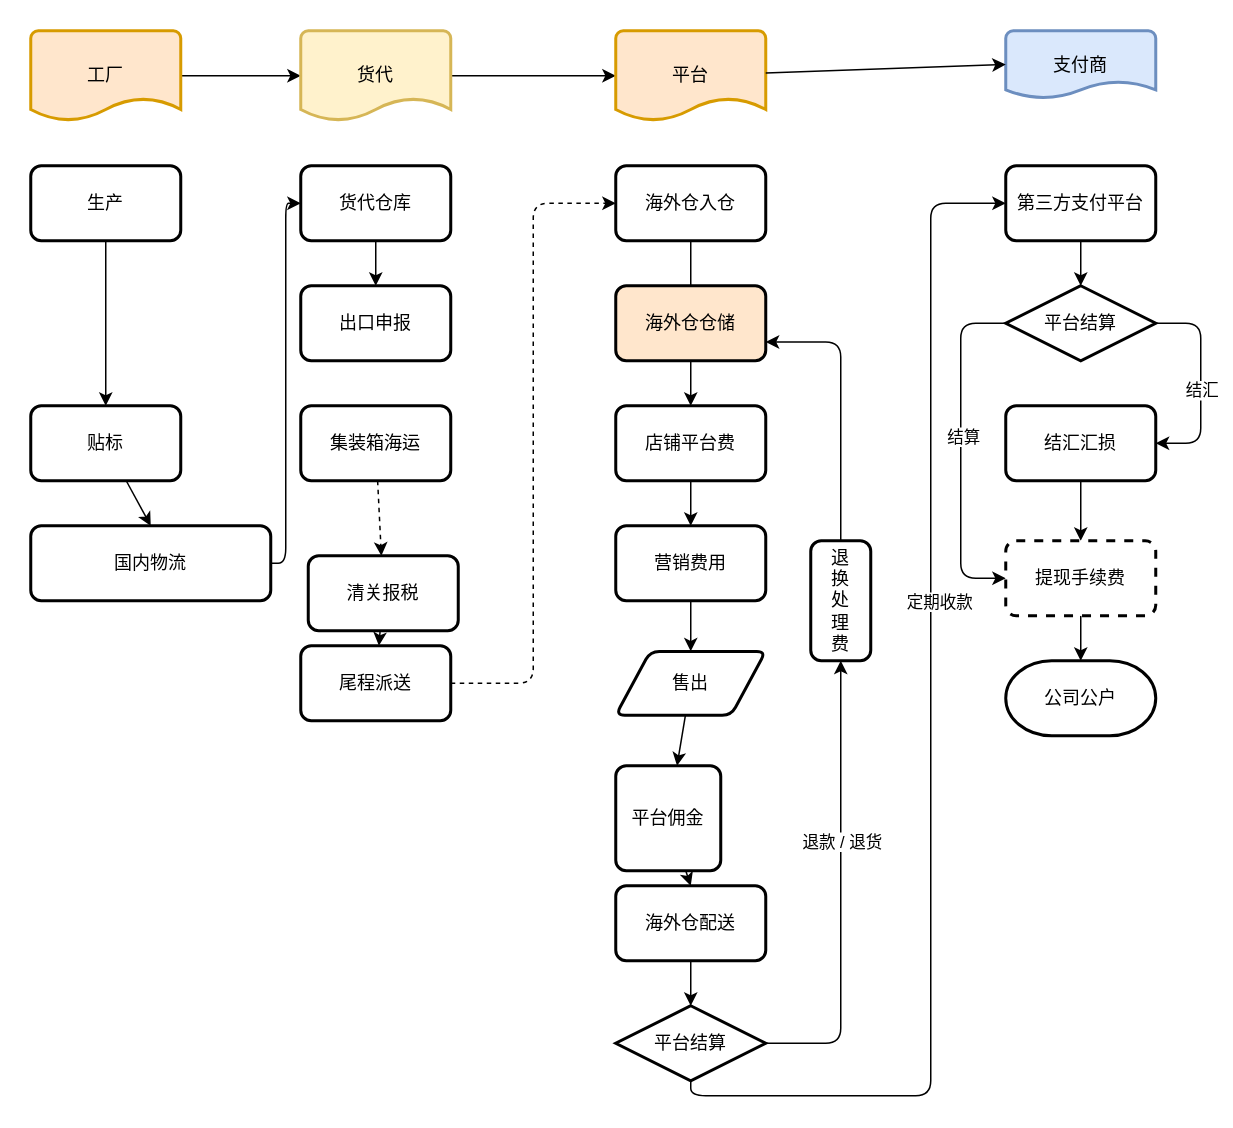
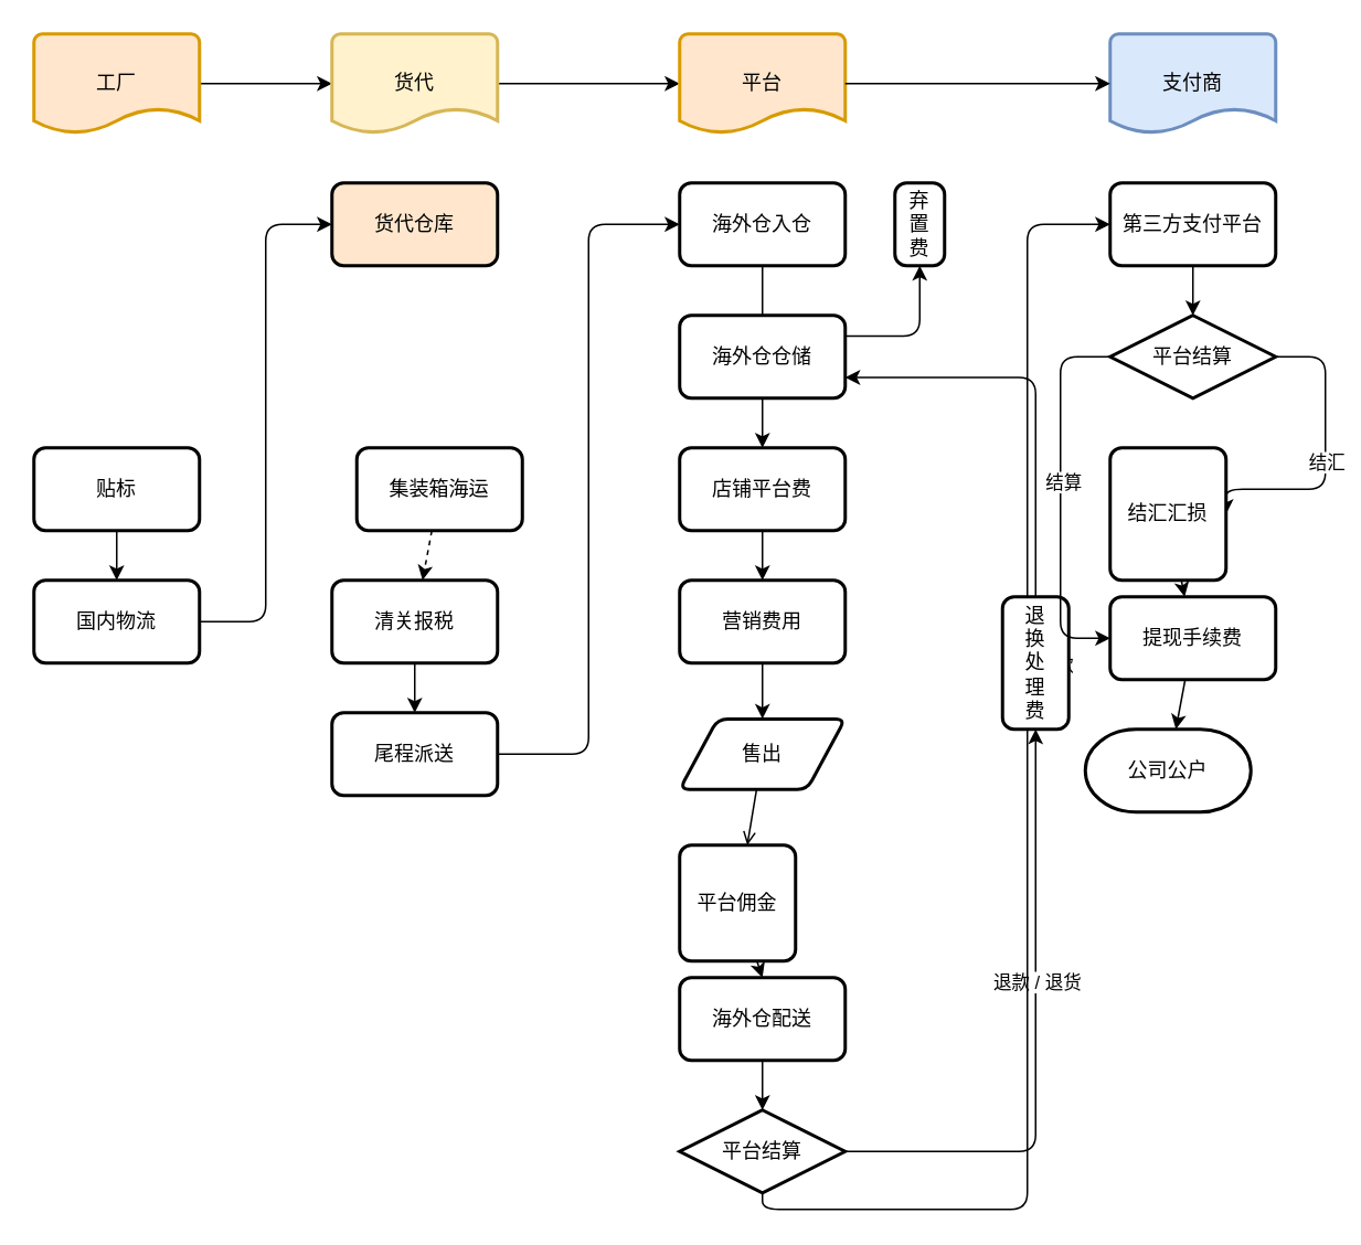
  <mxCell id="0" />
  <mxCell id="1" parent="0" />
- <mxCell id="2" value="" style="edgeStyle=none;html=1;" parent="1" source="3" target="5" edge="1"><mxGeometry relative="1" as="geometry" /></mxCell>
- <mxCell id="3" value="生产" style="rounded=1;whiteSpace=wrap;html=1;absoluteArcSize=1;arcSize=14;strokeWidth=2;" parent="1" vertex="1"><mxGeometry x="20" y="110" width="100" height="50" as="geometry" /></mxCell>
  <mxCell id="4" style="edgeStyle=none;html=1;entryX=0.5;entryY=0;entryDx=0;entryDy=0;" parent="1" source="5" target="7" edge="1"><mxGeometry relative="1" as="geometry" /></mxCell>
  <mxCell id="5" value="贴标" style="rounded=1;whiteSpace=wrap;html=1;absoluteArcSize=1;arcSize=14;strokeWidth=2;" parent="1" vertex="1"><mxGeometry x="20" y="270" width="100" height="50" as="geometry" /></mxCell>
  <mxCell id="6" style="edgeStyle=orthogonalEdgeStyle;html=1;entryX=0;entryY=0.5;entryDx=0;entryDy=0;" edge="1" parent="1" source="7" target="9"><mxGeometry relative="1" as="geometry" /></mxCell>
- <mxCell id="7" value="国内物流" style="rounded=1;whiteSpace=wrap;html=1;absoluteArcSize=1;arcSize=14;strokeWidth=2;" parent="1" vertex="1"><mxGeometry x="20" y="350" width="160" height="50" as="geometry" /></mxCell>
- <mxCell id="8" value="" style="edgeStyle=none;html=1;" parent="1" source="9" target="12" edge="1"><mxGeometry relative="1" as="geometry" /></mxCell>
- <mxCell id="9" value="货代仓库" style="rounded=1;whiteSpace=wrap;html=1;absoluteArcSize=1;arcSize=14;strokeWidth=2;" parent="1" vertex="1"><mxGeometry x="200" y="110" width="100" height="50" as="geometry" /></mxCell>
+ <mxCell id="7" value="国内物流" style="rounded=1;whiteSpace=wrap;html=1;absoluteArcSize=1;arcSize=14;strokeWidth=2;" parent="1" vertex="1"><mxGeometry x="20" y="350" width="100" height="50" as="geometry" /></mxCell>
+ <mxCell id="9" value="货代仓库" style="rounded=1;whiteSpace=wrap;html=1;absoluteArcSize=1;arcSize=14;strokeWidth=2;fillColor=#ffe6cc;" parent="1" vertex="1"><mxGeometry x="200" y="110" width="100" height="50" as="geometry" /></mxCell>
  <mxCell id="10" value="" style="edgeStyle=none;html=1;dashed=1;" parent="1" source="11" target="45" edge="1"><mxGeometry relative="1" as="geometry" /></mxCell>
- <mxCell id="11" value="集装箱海运" style="rounded=1;whiteSpace=wrap;html=1;absoluteArcSize=1;arcSize=14;strokeWidth=2;" parent="1" vertex="1"><mxGeometry x="200" y="270" width="100" height="50" as="geometry" /></mxCell>
- <mxCell id="12" value="出口申报" style="rounded=1;whiteSpace=wrap;html=1;absoluteArcSize=1;arcSize=14;strokeWidth=2;" parent="1" vertex="1"><mxGeometry x="200" y="190" width="100" height="50" as="geometry" /></mxCell>
- <mxCell id="13" style="edgeStyle=orthogonalEdgeStyle;html=1;entryX=0;entryY=0.5;entryDx=0;entryDy=0;dashed=1;" parent="1" source="14" target="16" edge="1"><mxGeometry relative="1" as="geometry" /></mxCell>
+ <mxCell id="11" value="集装箱海运" style="rounded=1;whiteSpace=wrap;html=1;absoluteArcSize=1;arcSize=14;strokeWidth=2;" parent="1" vertex="1"><mxGeometry x="215" y="270" width="100" height="50" as="geometry" /></mxCell>
+ <mxCell id="13" style="edgeStyle=orthogonalEdgeStyle;html=1;entryX=0;entryY=0.5;entryDx=0;entryDy=0;" parent="1" source="14" target="16" edge="1"><mxGeometry relative="1" as="geometry" /></mxCell>
  <mxCell id="14" value="尾程派送" style="rounded=1;whiteSpace=wrap;html=1;absoluteArcSize=1;arcSize=14;strokeWidth=2;" parent="1" vertex="1"><mxGeometry x="200" y="430" width="100" height="50" as="geometry" /></mxCell>
  <mxCell id="15" value="" style="edgeStyle=none;html=1;" parent="1" source="16" target="22" edge="1"><mxGeometry relative="1" as="geometry" /></mxCell>
  <mxCell id="16" value="海外仓入仓" style="rounded=1;whiteSpace=wrap;html=1;absoluteArcSize=1;arcSize=14;strokeWidth=2;" parent="1" vertex="1"><mxGeometry x="410" y="110" width="100" height="50" as="geometry" /></mxCell>
- <mxCell id="18" value="海外仓仓储" style="rounded=1;whiteSpace=wrap;html=1;absoluteArcSize=1;arcSize=14;strokeWidth=2;fillColor=#ffe6cc;" parent="1" vertex="1"><mxGeometry x="410" y="190" width="100" height="50" as="geometry" /></mxCell>
+ <mxCell id="17" value="" style="html=1;exitX=1;exitY=0.25;exitDx=0;exitDy=0;entryX=0.5;entryY=1;entryDx=0;entryDy=0;edgeStyle=orthogonalEdgeStyle;" parent="1" source="18" target="35" edge="1"><mxGeometry relative="1" as="geometry"><mxPoint x="510" y="196.88" as="sourcePoint" /><mxPoint x="608" y="210" as="targetPoint" /></mxGeometry></mxCell>
+ <mxCell id="18" value="海外仓仓储" style="rounded=1;whiteSpace=wrap;html=1;absoluteArcSize=1;arcSize=14;strokeWidth=2;" parent="1" vertex="1"><mxGeometry x="410" y="190" width="100" height="50" as="geometry" /></mxCell>
  <mxCell id="19" value="" style="edgeStyle=none;html=1;" parent="1" source="20" edge="1"><mxGeometry relative="1" as="geometry"><mxPoint x="460" y="670" as="targetPoint" /></mxGeometry></mxCell>
  <mxCell id="20" value="海外仓配送" style="rounded=1;whiteSpace=wrap;html=1;absoluteArcSize=1;arcSize=14;strokeWidth=2;" parent="1" vertex="1"><mxGeometry x="410" y="590" width="100" height="50" as="geometry" /></mxCell>
  <mxCell id="21" value="" style="edgeStyle=none;html=1;entryX=0.5;entryY=0;entryDx=0;entryDy=0;" parent="1" source="22" target="24" edge="1"><mxGeometry relative="1" as="geometry"><mxPoint x="580" y="440" as="targetPoint" /></mxGeometry></mxCell>
  <mxCell id="22" value="店铺平台费" style="rounded=1;whiteSpace=wrap;html=1;absoluteArcSize=1;arcSize=14;strokeWidth=2;" parent="1" vertex="1"><mxGeometry x="410" y="270" width="100" height="50" as="geometry" /></mxCell>
  <mxCell id="23" value="" style="edgeStyle=none;html=1;" parent="1" source="24" target="28" edge="1"><mxGeometry relative="1" as="geometry" /></mxCell>
  <mxCell id="24" value="营销费用" style="rounded=1;whiteSpace=wrap;html=1;absoluteArcSize=1;arcSize=14;strokeWidth=2;" parent="1" vertex="1"><mxGeometry x="410" y="350" width="100" height="50" as="geometry" /></mxCell>
  <mxCell id="25" style="edgeStyle=none;html=1;entryX=0.5;entryY=0;entryDx=0;entryDy=0;" parent="1" source="26" target="20" edge="1"><mxGeometry relative="1" as="geometry" /></mxCell>
  <mxCell id="26" value="平台佣金" style="rounded=1;whiteSpace=wrap;html=1;absoluteArcSize=1;arcSize=14;strokeWidth=2;" parent="1" vertex="1"><mxGeometry x="410" y="510" width="70" height="70" as="geometry" /></mxCell>
- <mxCell id="27" value="" style="edgeStyle=none;html=1;" parent="1" source="28" target="26" edge="1"><mxGeometry relative="1" as="geometry" /></mxCell>
+ <mxCell id="27" value="" style="edgeStyle=none;html=1;endArrow=open;" parent="1" source="28" target="26" edge="1"><mxGeometry relative="1" as="geometry" /></mxCell>
  <mxCell id="28" value="售出" style="shape=parallelogram;html=1;strokeWidth=2;perimeter=parallelogramPerimeter;whiteSpace=wrap;rounded=1;arcSize=12;size=0.23;" parent="1" vertex="1"><mxGeometry x="410" y="433.75" width="100" height="42.5" as="geometry" /></mxCell>
  <mxCell id="29" style="edgeStyle=orthogonalEdgeStyle;html=1;entryX=0.5;entryY=1;entryDx=0;entryDy=0;" parent="1" source="33" target="38" edge="1"><mxGeometry relative="1" as="geometry"><mxPoint x="600" y="440" as="targetPoint" /></mxGeometry></mxCell>
  <mxCell id="30" value="退款 / 退货" style="edgeLabel;html=1;align=center;verticalAlign=middle;resizable=0;points=[];" parent="29" vertex="1" connectable="0"><mxGeometry x="0.022" y="1" relative="1" as="geometry"><mxPoint x="1" y="-29" as="offset" /></mxGeometry></mxCell>
  <mxCell id="31" style="edgeStyle=orthogonalEdgeStyle;html=1;exitX=0.5;exitY=1;exitDx=0;exitDy=0;exitPerimeter=0;entryX=0;entryY=0.5;entryDx=0;entryDy=0;" parent="1" source="33" target="37" edge="1"><mxGeometry relative="1" as="geometry"><mxPoint x="670" y="130" as="targetPoint" /><Array as="points"><mxPoint x="460" y="730" /><mxPoint x="620" y="730" /><mxPoint x="620" y="135" /></Array></mxGeometry></mxCell>
  <mxCell id="32" value="定期收款" style="edgeLabel;html=1;align=center;verticalAlign=middle;resizable=0;points=[];" parent="31" vertex="1" connectable="0"><mxGeometry x="-0.723" y="3" relative="1" as="geometry"><mxPoint x="62" y="-327" as="offset" /></mxGeometry></mxCell>
  <mxCell id="33" value="平台结算" style="strokeWidth=2;html=1;shape=mxgraph.flowchart.decision;whiteSpace=wrap;" parent="1" vertex="1"><mxGeometry x="410" y="670" width="100" height="50" as="geometry" /></mxCell>
  <mxCell id="34" style="edgeStyle=orthogonalEdgeStyle;html=1;entryX=1;entryY=0.75;entryDx=0;entryDy=0;exitX=0.5;exitY=0;exitDx=0;exitDy=0;" parent="1" source="38" target="18" edge="1"><mxGeometry relative="1" as="geometry"><mxPoint x="600" y="390" as="sourcePoint" /></mxGeometry></mxCell>
+ <mxCell id="35" value="&lt;font style=&quot;color: light-dark(rgb(0, 0, 0), rgb(255, 255, 255));&quot;&gt;弃&lt;/font&gt;&lt;div&gt;&lt;span style=&quot;background-color: transparent;&quot;&gt;&lt;font style=&quot;color: light-dark(rgb(0, 0, 0), rgb(255, 255, 255));&quot;&gt;置&lt;/font&gt;&lt;/span&gt;&lt;/div&gt;&lt;div&gt;&lt;span style=&quot;background-color: transparent;&quot;&gt;&lt;font style=&quot;color: light-dark(rgb(0, 0, 0), rgb(255, 255, 255));&quot;&gt;费&lt;/font&gt;&lt;/span&gt;&lt;/div&gt;" style="rounded=1;whiteSpace=wrap;html=1;absoluteArcSize=1;arcSize=14;strokeWidth=2;flipH=0;flipV=0;horizontal=1;" parent="1" vertex="1"><mxGeometry x="540" y="110" width="30" height="50" as="geometry" /></mxCell>
  <mxCell id="36" value="" style="edgeStyle=none;html=1;" parent="1" source="37" target="43" edge="1"><mxGeometry relative="1" as="geometry" /></mxCell>
  <mxCell id="37" value="第三方支付平台" style="rounded=1;whiteSpace=wrap;html=1;absoluteArcSize=1;arcSize=14;strokeWidth=2;" parent="1" vertex="1"><mxGeometry x="670" y="110" width="100" height="50" as="geometry" /></mxCell>
- <mxCell id="38" value="&lt;span style=&quot;&quot;&gt;&lt;font style=&quot;color: light-dark(rgb(0, 0, 0), rgb(255, 255, 255));&quot;&gt;退&lt;/font&gt;&lt;/span&gt;&lt;div&gt;&lt;span style=&quot;&quot;&gt;&lt;font style=&quot;color: light-dark(rgb(0, 0, 0), rgb(255, 255, 255));&quot;&gt;换&lt;/font&gt;&lt;/span&gt;&lt;/div&gt;&lt;div&gt;&lt;span style=&quot;&quot;&gt;&lt;font style=&quot;color: light-dark(rgb(0, 0, 0), rgb(255, 255, 255));&quot;&gt;处&lt;/font&gt;&lt;/span&gt;&lt;/div&gt;&lt;div&gt;&lt;span style=&quot;&quot;&gt;&lt;font style=&quot;color: light-dark(rgb(0, 0, 0), rgb(255, 255, 255));&quot;&gt;理&lt;/font&gt;&lt;/span&gt;&lt;/div&gt;&lt;div&gt;&lt;span style=&quot;&quot;&gt;&lt;font style=&quot;color: light-dark(rgb(0, 0, 0), rgb(255, 255, 255));&quot;&gt;费&lt;/font&gt;&lt;/span&gt;&lt;/div&gt;" style="rounded=1;whiteSpace=wrap;html=1;absoluteArcSize=1;arcSize=14;strokeWidth=2;flipH=0;flipV=0;horizontal=1;fontColor=light-dark(#000000,#FFFFFF);" parent="1" vertex="1"><mxGeometry x="540" y="360" width="40" height="80" as="geometry" /></mxCell>
+ <mxCell id="38" value="&lt;span style=&quot;&quot;&gt;&lt;font style=&quot;color: light-dark(rgb(0, 0, 0), rgb(255, 255, 255));&quot;&gt;退&lt;/font&gt;&lt;/span&gt;&lt;div&gt;&lt;span style=&quot;&quot;&gt;&lt;font style=&quot;color: light-dark(rgb(0, 0, 0), rgb(255, 255, 255));&quot;&gt;换&lt;/font&gt;&lt;/span&gt;&lt;/div&gt;&lt;div&gt;&lt;span style=&quot;&quot;&gt;&lt;font style=&quot;color: light-dark(rgb(0, 0, 0), rgb(255, 255, 255));&quot;&gt;处&lt;/font&gt;&lt;/span&gt;&lt;/div&gt;&lt;div&gt;&lt;span style=&quot;&quot;&gt;&lt;font style=&quot;color: light-dark(rgb(0, 0, 0), rgb(255, 255, 255));&quot;&gt;理&lt;/font&gt;&lt;/span&gt;&lt;/div&gt;&lt;div&gt;&lt;span style=&quot;&quot;&gt;&lt;font style=&quot;color: light-dark(rgb(0, 0, 0), rgb(255, 255, 255));&quot;&gt;费&lt;/font&gt;&lt;/span&gt;&lt;/div&gt;" style="rounded=1;whiteSpace=wrap;html=1;absoluteArcSize=1;arcSize=14;strokeWidth=2;flipH=0;flipV=0;horizontal=1;fontColor=light-dark(#000000,#FFFFFF);" parent="1" vertex="1"><mxGeometry x="605" y="360" width="40" height="80" as="geometry" /></mxCell>
  <mxCell id="39" value="" style="edgeStyle=orthogonalEdgeStyle;html=1;exitX=1;exitY=0.5;exitDx=0;exitDy=0;exitPerimeter=0;entryX=1;entryY=0.5;entryDx=0;entryDy=0;" parent="1" source="43" target="47" edge="1"><mxGeometry relative="1" as="geometry"><Array as="points"><mxPoint x="800" y="215" /><mxPoint x="800" y="295" /></Array></mxGeometry></mxCell>
  <mxCell id="40" value="结汇" style="edgeLabel;html=1;align=center;verticalAlign=middle;resizable=0;points=[];" parent="39" vertex="1" connectable="0"><mxGeometry x="-0.133" y="4" relative="1" as="geometry"><mxPoint x="-4" y="13" as="offset" /></mxGeometry></mxCell>
  <mxCell id="41" value="" style="edgeStyle=orthogonalEdgeStyle;html=1;exitX=0;exitY=0.5;exitDx=0;exitDy=0;exitPerimeter=0;entryX=0;entryY=0.5;entryDx=0;entryDy=0;" parent="1" source="43" target="49" edge="1"><mxGeometry relative="1" as="geometry"><Array as="points"><mxPoint x="640" y="215" /><mxPoint x="640" y="385" /></Array></mxGeometry></mxCell>
  <mxCell id="42" value="结算" style="edgeLabel;html=1;align=center;verticalAlign=middle;resizable=0;points=[];" parent="41" vertex="1" connectable="0"><mxGeometry x="-0.381" y="1" relative="1" as="geometry"><mxPoint y="34" as="offset" /></mxGeometry></mxCell>
  <mxCell id="43" value="平台结算" style="strokeWidth=2;html=1;shape=mxgraph.flowchart.decision;whiteSpace=wrap;" parent="1" vertex="1"><mxGeometry x="670" y="190" width="100" height="50" as="geometry" /></mxCell>
  <mxCell id="44" value="" style="edgeStyle=none;html=1;" parent="1" source="45" target="14" edge="1"><mxGeometry relative="1" as="geometry" /></mxCell>
- <mxCell id="45" value="清关报税" style="rounded=1;whiteSpace=wrap;html=1;absoluteArcSize=1;arcSize=14;strokeWidth=2;" parent="1" vertex="1"><mxGeometry x="205" y="370" width="100" height="50" as="geometry" /></mxCell>
+ <mxCell id="45" value="清关报税" style="rounded=1;whiteSpace=wrap;html=1;absoluteArcSize=1;arcSize=14;strokeWidth=2;" parent="1" vertex="1"><mxGeometry x="200" y="350" width="100" height="50" as="geometry" /></mxCell>
  <mxCell id="46" value="" style="edgeStyle=none;html=1;" parent="1" source="47" target="49" edge="1"><mxGeometry relative="1" as="geometry" /></mxCell>
- <mxCell id="47" value="结汇汇损" style="rounded=1;whiteSpace=wrap;html=1;absoluteArcSize=1;arcSize=14;strokeWidth=2;" parent="1" vertex="1"><mxGeometry x="670" y="270" width="100" height="50" as="geometry" /></mxCell>
+ <mxCell id="47" value="结汇汇损" style="rounded=1;whiteSpace=wrap;html=1;absoluteArcSize=1;arcSize=14;strokeWidth=2;" parent="1" vertex="1"><mxGeometry x="670" y="270" width="70" height="80" as="geometry" /></mxCell>
  <mxCell id="48" value="" style="edgeStyle=none;html=1;" parent="1" source="49" target="50" edge="1"><mxGeometry relative="1" as="geometry" /></mxCell>
- <mxCell id="49" value="提现手续费" style="rounded=1;whiteSpace=wrap;html=1;absoluteArcSize=1;arcSize=14;strokeWidth=2;dashed=1;" parent="1" vertex="1"><mxGeometry x="670" y="360" width="100" height="50" as="geometry" /></mxCell>
- <mxCell id="50" value="公司公户" style="strokeWidth=2;html=1;shape=mxgraph.flowchart.terminator;whiteSpace=wrap;" parent="1" vertex="1"><mxGeometry x="670" y="440" width="100" height="50" as="geometry" /></mxCell>
+ <mxCell id="49" value="提现手续费" style="rounded=1;whiteSpace=wrap;html=1;absoluteArcSize=1;arcSize=14;strokeWidth=2;" parent="1" vertex="1"><mxGeometry x="670" y="360" width="100" height="50" as="geometry" /></mxCell>
+ <mxCell id="50" value="公司公户" style="strokeWidth=2;html=1;shape=mxgraph.flowchart.terminator;whiteSpace=wrap;" parent="1" vertex="1"><mxGeometry x="655" y="440" width="100" height="50" as="geometry" /></mxCell>
  <mxCell id="51" value="" style="edgeStyle=none;html=1;" edge="1" parent="1" source="52" target="54"><mxGeometry relative="1" as="geometry" /></mxCell>
  <mxCell id="52" value="工厂" style="strokeWidth=2;html=1;shape=mxgraph.flowchart.document2;whiteSpace=wrap;size=0.25;fillColor=#ffe6cc;strokeColor=#d79b00;" vertex="1" parent="1"><mxGeometry x="20" y="20" width="100" height="60" as="geometry" /></mxCell>
  <mxCell id="53" value="" style="edgeStyle=none;html=1;" edge="1" parent="1" source="54" target="55"><mxGeometry relative="1" as="geometry" /></mxCell>
  <mxCell id="54" value="货代" style="strokeWidth=2;html=1;shape=mxgraph.flowchart.document2;whiteSpace=wrap;size=0.25;fillColor=#fff2cc;strokeColor=#d6b656;" vertex="1" parent="1"><mxGeometry x="200" y="20" width="100" height="60" as="geometry" /></mxCell>
  <mxCell id="55" value="平台" style="strokeWidth=2;html=1;shape=mxgraph.flowchart.document2;whiteSpace=wrap;size=0.25;fillColor=#ffe6cc;strokeColor=#d79b00;" vertex="1" parent="1"><mxGeometry x="410" y="20" width="100" height="60" as="geometry" /></mxCell>
- <mxCell id="56" value="支付商" style="strokeWidth=2;html=1;shape=mxgraph.flowchart.document2;whiteSpace=wrap;size=0.25;fillColor=#dae8fc;strokeColor=#6c8ebf;" vertex="1" parent="1"><mxGeometry x="670" y="20" width="100" height="45" as="geometry" /></mxCell>
+ <mxCell id="56" value="支付商" style="strokeWidth=2;html=1;shape=mxgraph.flowchart.document2;whiteSpace=wrap;size=0.25;fillColor=#dae8fc;strokeColor=#6c8ebf;" vertex="1" parent="1"><mxGeometry x="670" y="20" width="100" height="60" as="geometry" /></mxCell>
  <mxCell id="57" style="edgeStyle=none;html=1;entryX=0;entryY=0.5;entryDx=0;entryDy=0;entryPerimeter=0;" edge="1" parent="1" source="55" target="56"><mxGeometry relative="1" as="geometry" /></mxCell>
